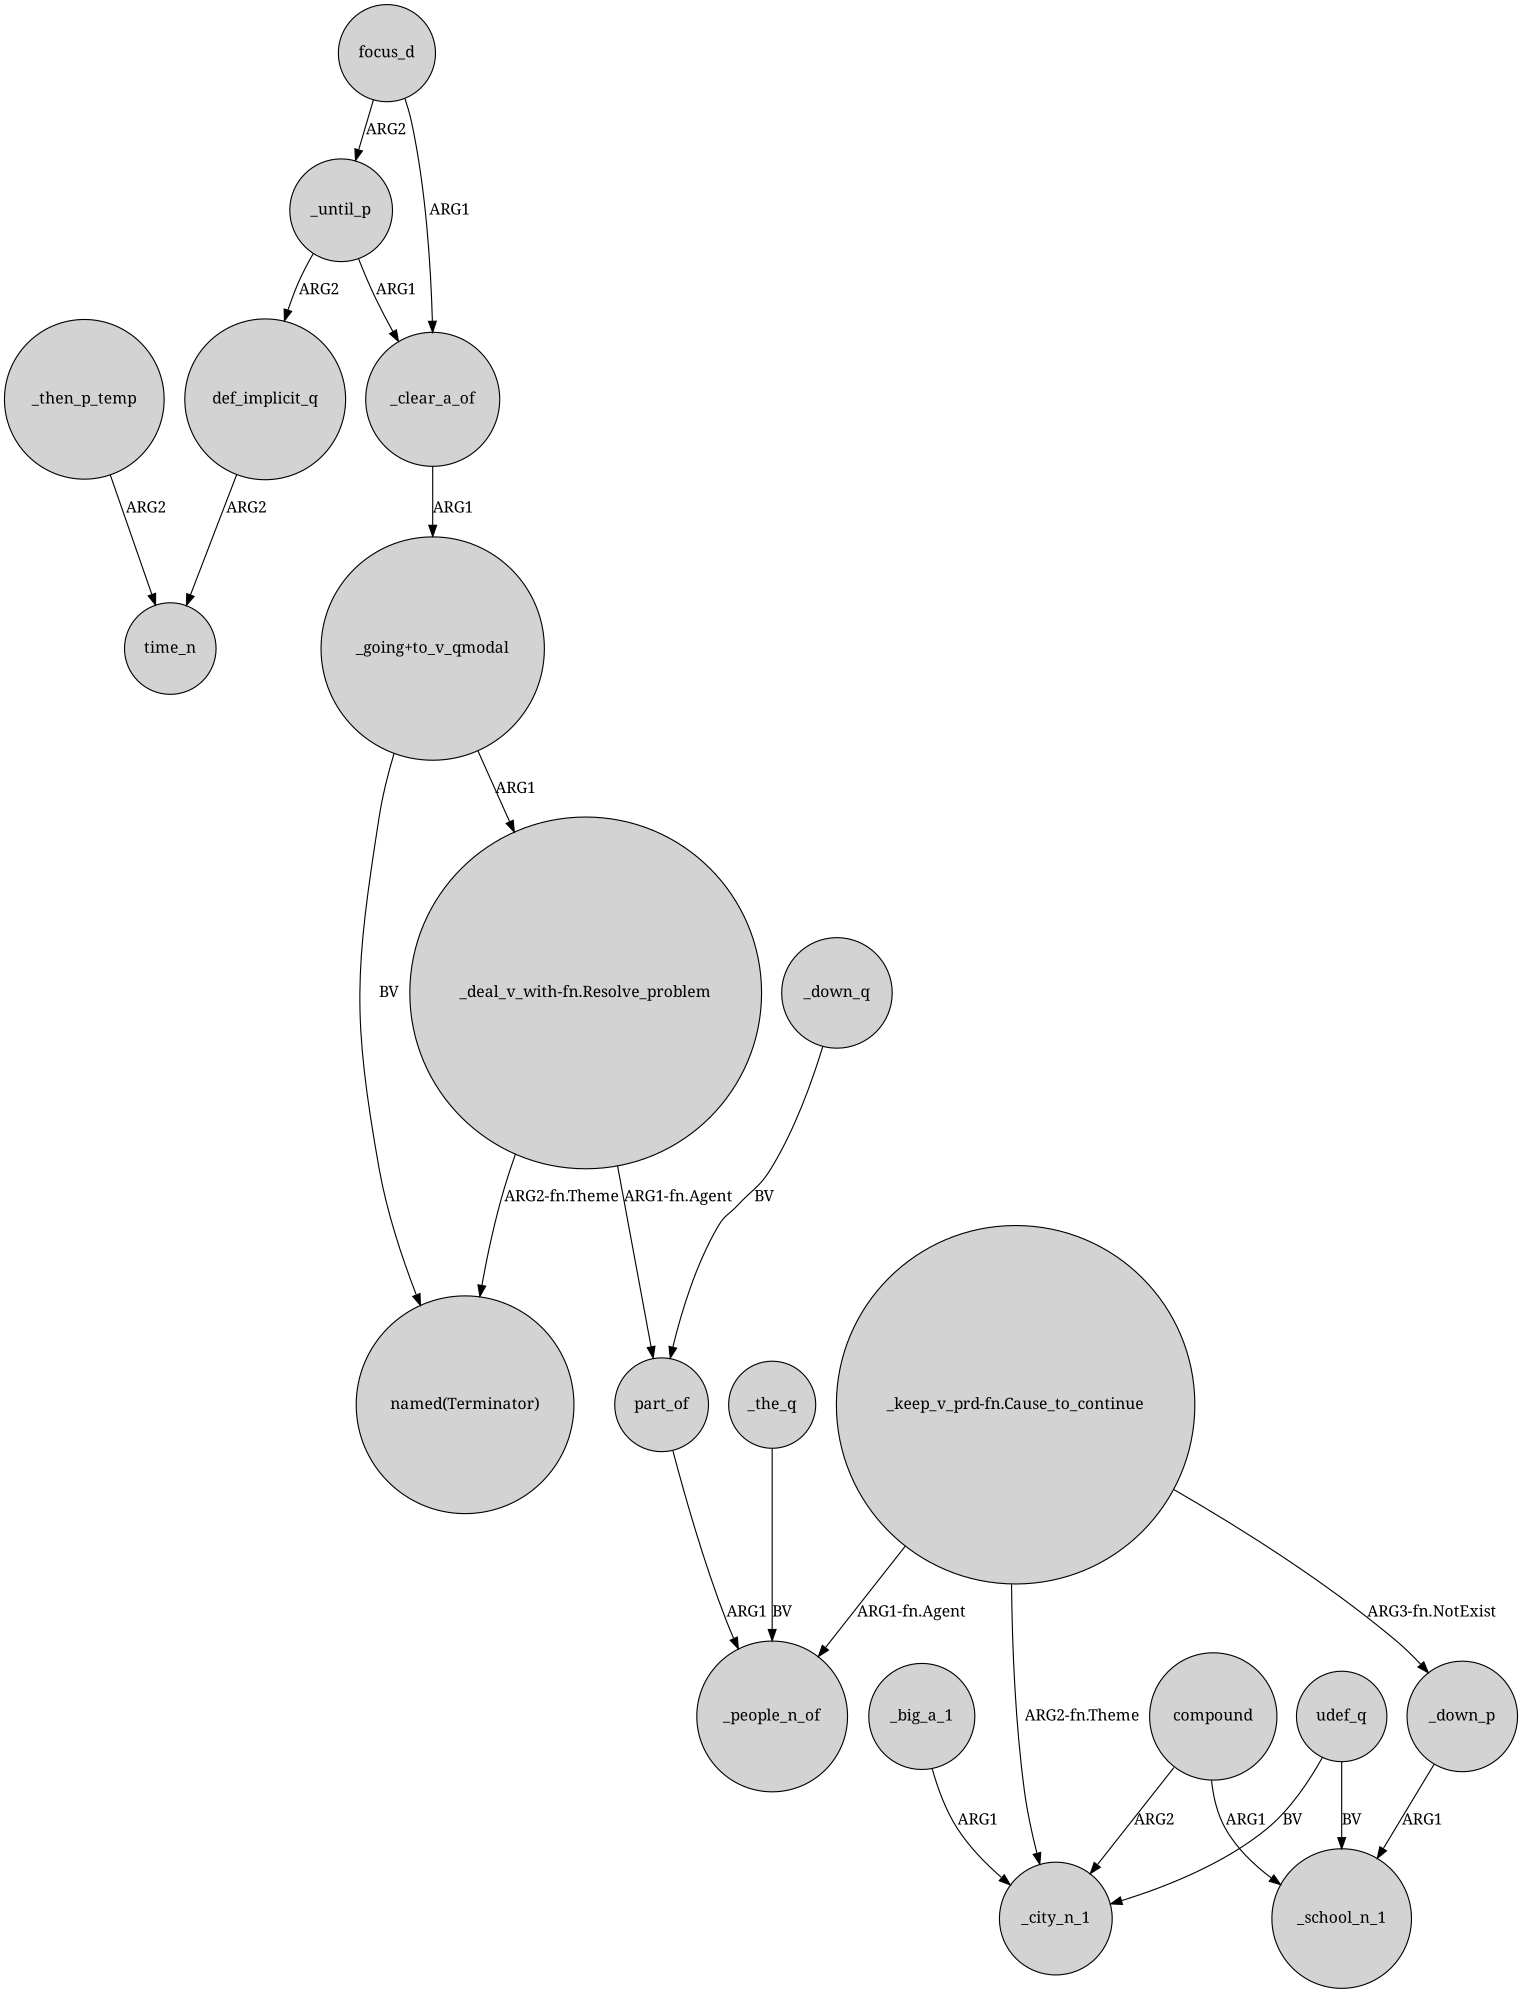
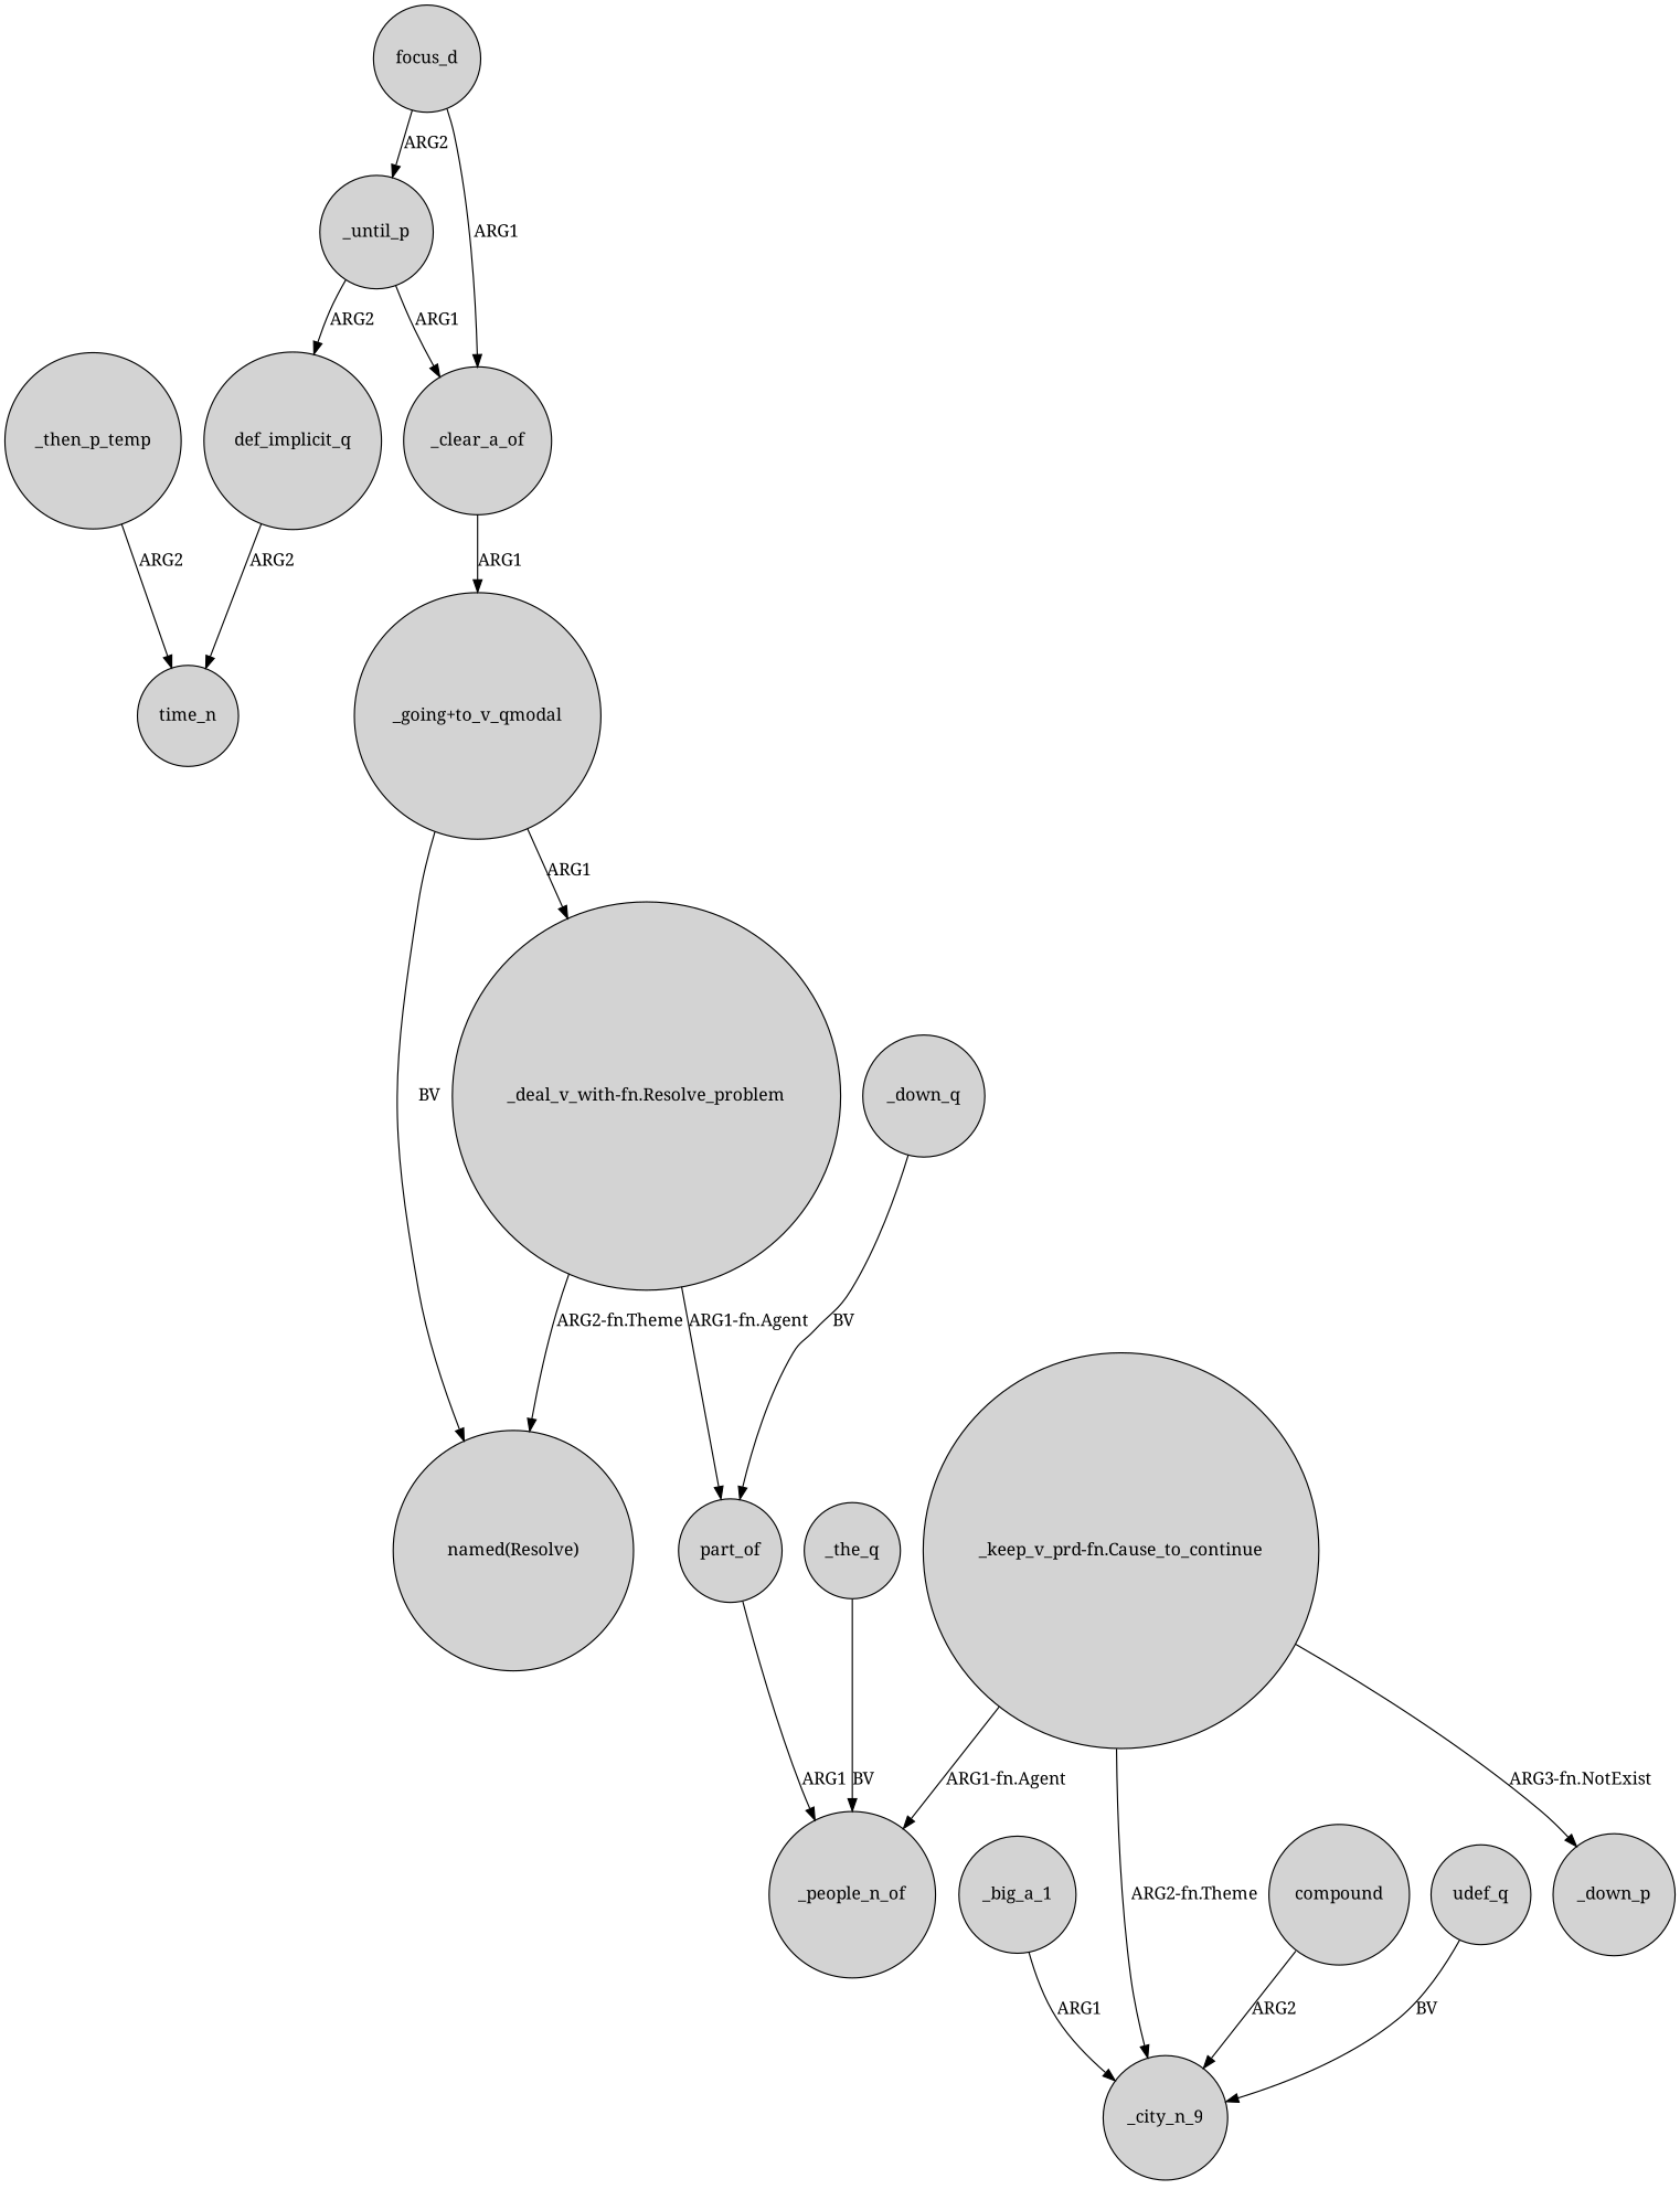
  digraph {
    fontname="Noto Serif"
    node [fontname="Noto Serif" shape=circle style=filled]
    edge [fontname="Noto Serif"]
    _clear_a_of
    "_going+to_v_qmodal"
    "_deal_v_with-fn.Resolve_problem"
-   "named(Terminator)"
+   "named(Terminator)" [label="named(Resolve)"]
    part_of
    _big_a_1
-   _city_n_1
+   _city_n_1 [label=_city_n_9]
    compound
-   _school_n_1
    "_keep_v_prd-fn.Cause_to_continue"
    _people_n_of
    _down_p
    focus_d
    _until_p
    def_implicit_q
    _then_p_temp
    time_n
    udef_q
    n19 [label=_down_q]
    _the_q
    _clear_a_of -> "_going+to_v_qmodal" [label=ARG1]
    "_going+to_v_qmodal" -> "_deal_v_with-fn.Resolve_problem" [label=ARG1]
    "_going+to_v_qmodal" -> "named(Terminator)" [label=BV]
    "_deal_v_with-fn.Resolve_problem" -> "named(Terminator)" [label="ARG2-fn.Theme"]
    "_deal_v_with-fn.Resolve_problem" -> part_of [label="ARG1-fn.Agent"]
    part_of -> _people_n_of [label=ARG1]
    _big_a_1 -> _city_n_1 [label=ARG1]
    compound -> _city_n_1 [label=ARG2]
-   compound -> _school_n_1 [label=ARG1]
    "_keep_v_prd-fn.Cause_to_continue" -> _city_n_1 [label="ARG2-fn.Theme"]
    "_keep_v_prd-fn.Cause_to_continue" -> _people_n_of [label="ARG1-fn.Agent"]
    "_keep_v_prd-fn.Cause_to_continue" -> _down_p [label="ARG3-fn.NotExist"]
-   _down_p -> _school_n_1 [label=ARG1]
    focus_d -> _clear_a_of [label=ARG1]
    focus_d -> _until_p [label=ARG2]
    _until_p -> _clear_a_of [label=ARG1]
    _until_p -> def_implicit_q [label=ARG2]
    def_implicit_q -> time_n [label=ARG2]
    _then_p_temp -> time_n [label=ARG2]
    udef_q -> _city_n_1 [label=BV]
-   udef_q -> _school_n_1 [label=BV]
    n19 -> part_of [label=BV]
    _the_q -> _people_n_of [label=BV]
  }
